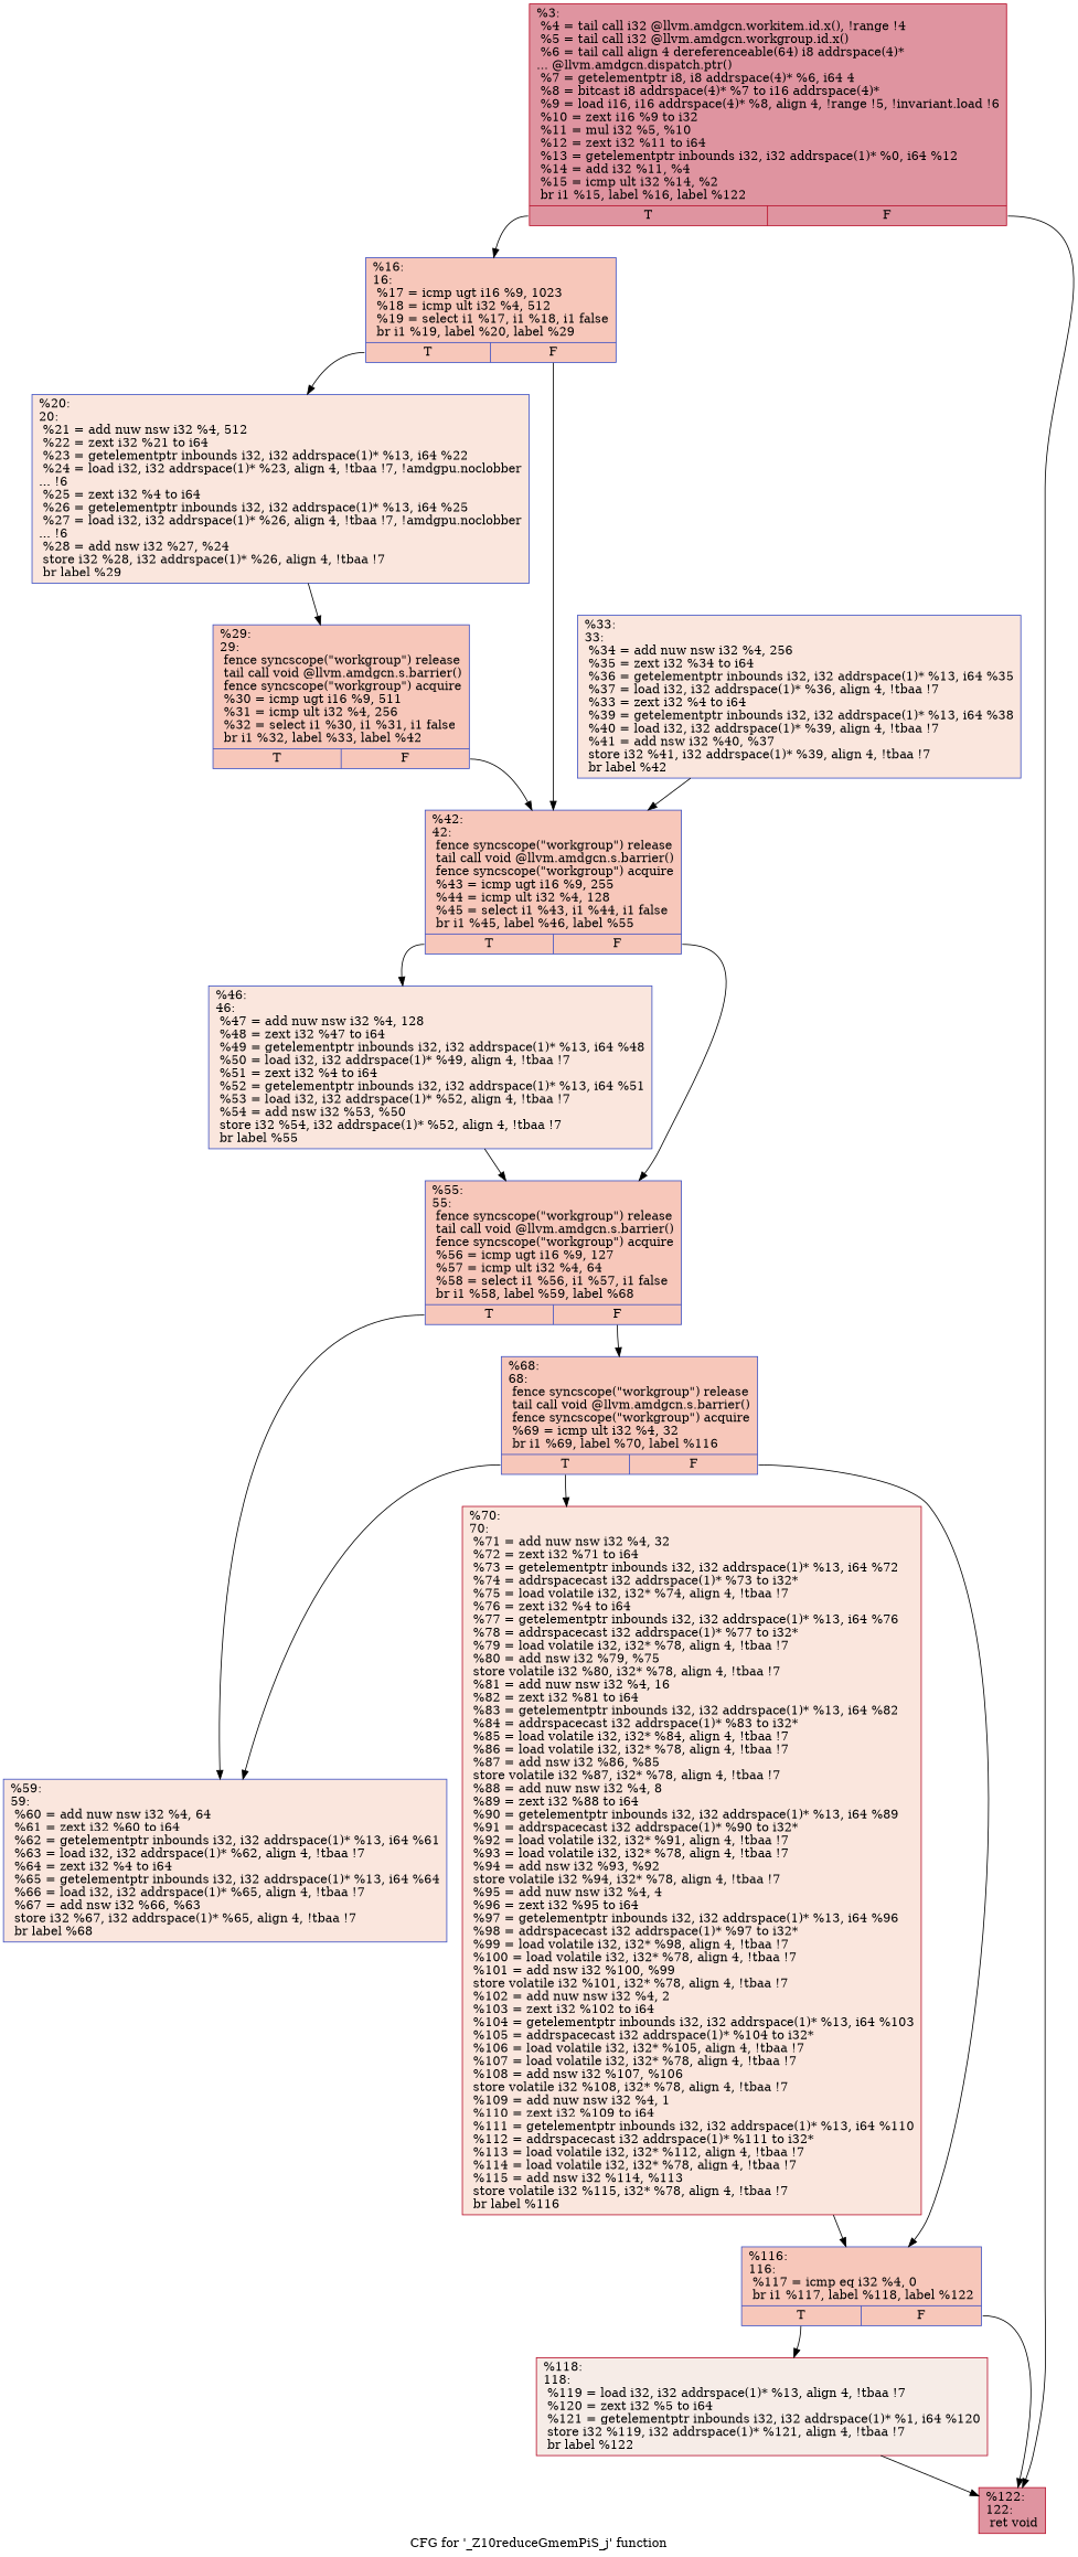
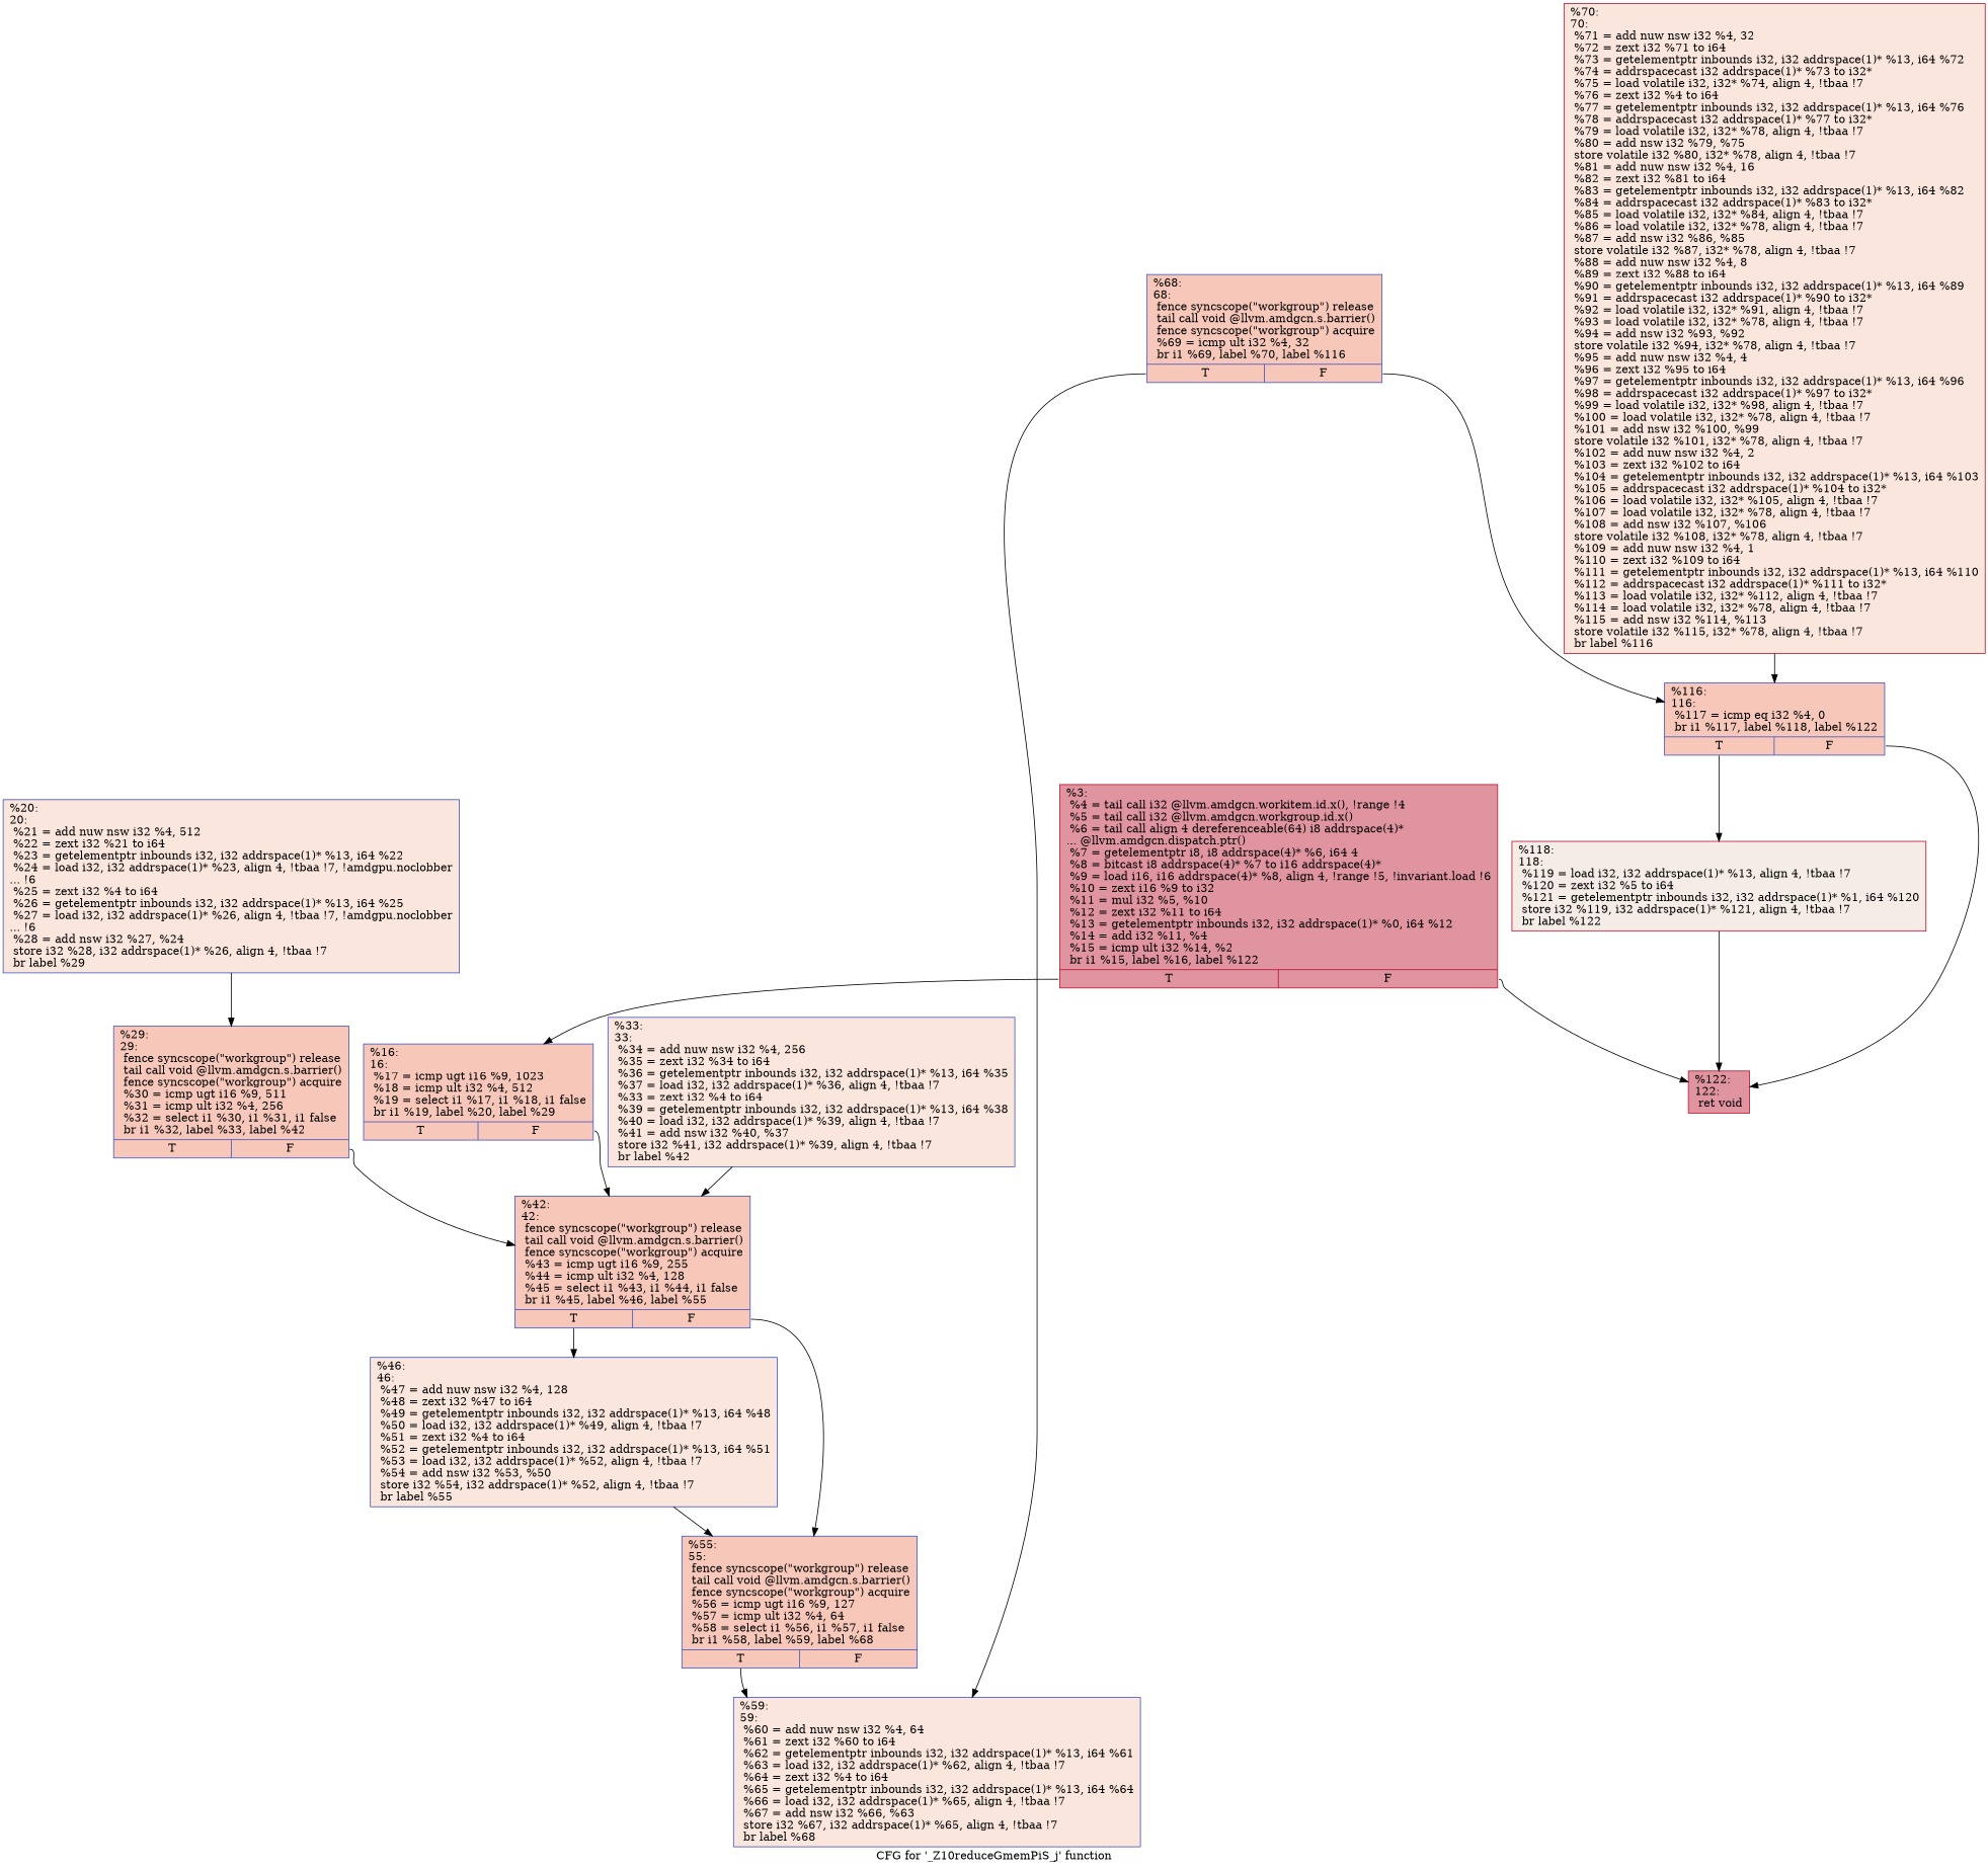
  digraph {
    label="CFG for '_Z10reduceGmemPiS_j' function"
    node [color="#3d50c3ff" fillcolor="#ec7f6370" shape=record style=filled]
    edge [tailport=s0]
    n1 [color="#b70d28ff" fillcolor="#b70d2870" label="{%3:\l  %4 = tail call i32 @llvm.amdgcn.workitem.id.x(), !range !4\l  %5 = tail call i32 @llvm.amdgcn.workgroup.id.x()\l  %6 = tail call align 4 dereferenceable(64) i8 addrspace(4)*\l... @llvm.amdgcn.dispatch.ptr()\l  %7 = getelementptr i8, i8 addrspace(4)* %6, i64 4\l  %8 = bitcast i8 addrspace(4)* %7 to i16 addrspace(4)*\l  %9 = load i16, i16 addrspace(4)* %8, align 4, !range !5, !invariant.load !6\l  %10 = zext i16 %9 to i32\l  %11 = mul i32 %5, %10\l  %12 = zext i32 %11 to i64\l  %13 = getelementptr inbounds i32, i32 addrspace(1)* %0, i64 %12\l  %14 = add i32 %11, %4\l  %15 = icmp ult i32 %14, %2\l  br i1 %15, label %16, label %122\l|{<s0>T|<s1>F}}"]
    n2 [label="{%16:\l16:                                               \l  %17 = icmp ugt i16 %9, 1023\l  %18 = icmp ult i32 %4, 512\l  %19 = select i1 %17, i1 %18, i1 false\l  br i1 %19, label %20, label %29\l|{<s0>T|<s1>F}}"]
    n3 [color="#b70d28ff" fillcolor="#b70d2870" label="{%122:\l122:                                              \l  ret void\l}"]
    n4 [fillcolor="#f3c7b170" label="{%20:\l20:                                               \l  %21 = add nuw nsw i32 %4, 512\l  %22 = zext i32 %21 to i64\l  %23 = getelementptr inbounds i32, i32 addrspace(1)* %13, i64 %22\l  %24 = load i32, i32 addrspace(1)* %23, align 4, !tbaa !7, !amdgpu.noclobber\l... !6\l  %25 = zext i32 %4 to i64\l  %26 = getelementptr inbounds i32, i32 addrspace(1)* %13, i64 %25\l  %27 = load i32, i32 addrspace(1)* %26, align 4, !tbaa !7, !amdgpu.noclobber\l... !6\l  %28 = add nsw i32 %27, %24\l  store i32 %28, i32 addrspace(1)* %26, align 4, !tbaa !7\l  br label %29\l}"]
    n5 [label="{%42:\l42:                                               \l  fence syncscope(\"workgroup\") release\l  tail call void @llvm.amdgcn.s.barrier()\l  fence syncscope(\"workgroup\") acquire\l  %43 = icmp ugt i16 %9, 255\l  %44 = icmp ult i32 %4, 128\l  %45 = select i1 %43, i1 %44, i1 false\l  br i1 %45, label %46, label %55\l|{<s0>T|<s1>F}}"]
    n6 [label="{%29:\l29:                                               \l  fence syncscope(\"workgroup\") release\l  tail call void @llvm.amdgcn.s.barrier()\l  fence syncscope(\"workgroup\") acquire\l  %30 = icmp ugt i16 %9, 511\l  %31 = icmp ult i32 %4, 256\l  %32 = select i1 %30, i1 %31, i1 false\l  br i1 %32, label %33, label %42\l|{<s0>T|<s1>F}}"]
    n7 [fillcolor="#f3c7b170" label="{%33:\l33:                                               \l  %34 = add nuw nsw i32 %4, 256\l  %35 = zext i32 %34 to i64\l  %36 = getelementptr inbounds i32, i32 addrspace(1)* %13, i64 %35\l  %37 = load i32, i32 addrspace(1)* %36, align 4, !tbaa !7\l  %33 = zext i32 %4 to i64\l  %39 = getelementptr inbounds i32, i32 addrspace(1)* %13, i64 %38\l  %40 = load i32, i32 addrspace(1)* %39, align 4, !tbaa !7\l  %41 = add nsw i32 %40, %37\l  store i32 %41, i32 addrspace(1)* %39, align 4, !tbaa !7\l  br label %42\l}"]
    n8 [fillcolor="#f3c7b170" label="{%46:\l46:                                               \l  %47 = add nuw nsw i32 %4, 128\l  %48 = zext i32 %47 to i64\l  %49 = getelementptr inbounds i32, i32 addrspace(1)* %13, i64 %48\l  %50 = load i32, i32 addrspace(1)* %49, align 4, !tbaa !7\l  %51 = zext i32 %4 to i64\l  %52 = getelementptr inbounds i32, i32 addrspace(1)* %13, i64 %51\l  %53 = load i32, i32 addrspace(1)* %52, align 4, !tbaa !7\l  %54 = add nsw i32 %53, %50\l  store i32 %54, i32 addrspace(1)* %52, align 4, !tbaa !7\l  br label %55\l}"]
    n9 [label="{%55:\l55:                                               \l  fence syncscope(\"workgroup\") release\l  tail call void @llvm.amdgcn.s.barrier()\l  fence syncscope(\"workgroup\") acquire\l  %56 = icmp ugt i16 %9, 127\l  %57 = icmp ult i32 %4, 64\l  %58 = select i1 %56, i1 %57, i1 false\l  br i1 %58, label %59, label %68\l|{<s0>T|<s1>F}}"]
    n10 [fillcolor="#f3c7b170" label="{%59:\l59:                                               \l  %60 = add nuw nsw i32 %4, 64\l  %61 = zext i32 %60 to i64\l  %62 = getelementptr inbounds i32, i32 addrspace(1)* %13, i64 %61\l  %63 = load i32, i32 addrspace(1)* %62, align 4, !tbaa !7\l  %64 = zext i32 %4 to i64\l  %65 = getelementptr inbounds i32, i32 addrspace(1)* %13, i64 %64\l  %66 = load i32, i32 addrspace(1)* %65, align 4, !tbaa !7\l  %67 = add nsw i32 %66, %63\l  store i32 %67, i32 addrspace(1)* %65, align 4, !tbaa !7\l  br label %68\l}"]
    n11 [label="{%68:\l68:                                               \l  fence syncscope(\"workgroup\") release\l  tail call void @llvm.amdgcn.s.barrier()\l  fence syncscope(\"workgroup\") acquire\l  %69 = icmp ult i32 %4, 32\l  br i1 %69, label %70, label %116\l|{<s0>T|<s1>F}}"]
    n12 [color="#b70d28ff" fillcolor="#f3c7b170" label="{%70:\l70:                                               \l  %71 = add nuw nsw i32 %4, 32\l  %72 = zext i32 %71 to i64\l  %73 = getelementptr inbounds i32, i32 addrspace(1)* %13, i64 %72\l  %74 = addrspacecast i32 addrspace(1)* %73 to i32*\l  %75 = load volatile i32, i32* %74, align 4, !tbaa !7\l  %76 = zext i32 %4 to i64\l  %77 = getelementptr inbounds i32, i32 addrspace(1)* %13, i64 %76\l  %78 = addrspacecast i32 addrspace(1)* %77 to i32*\l  %79 = load volatile i32, i32* %78, align 4, !tbaa !7\l  %80 = add nsw i32 %79, %75\l  store volatile i32 %80, i32* %78, align 4, !tbaa !7\l  %81 = add nuw nsw i32 %4, 16\l  %82 = zext i32 %81 to i64\l  %83 = getelementptr inbounds i32, i32 addrspace(1)* %13, i64 %82\l  %84 = addrspacecast i32 addrspace(1)* %83 to i32*\l  %85 = load volatile i32, i32* %84, align 4, !tbaa !7\l  %86 = load volatile i32, i32* %78, align 4, !tbaa !7\l  %87 = add nsw i32 %86, %85\l  store volatile i32 %87, i32* %78, align 4, !tbaa !7\l  %88 = add nuw nsw i32 %4, 8\l  %89 = zext i32 %88 to i64\l  %90 = getelementptr inbounds i32, i32 addrspace(1)* %13, i64 %89\l  %91 = addrspacecast i32 addrspace(1)* %90 to i32*\l  %92 = load volatile i32, i32* %91, align 4, !tbaa !7\l  %93 = load volatile i32, i32* %78, align 4, !tbaa !7\l  %94 = add nsw i32 %93, %92\l  store volatile i32 %94, i32* %78, align 4, !tbaa !7\l  %95 = add nuw nsw i32 %4, 4\l  %96 = zext i32 %95 to i64\l  %97 = getelementptr inbounds i32, i32 addrspace(1)* %13, i64 %96\l  %98 = addrspacecast i32 addrspace(1)* %97 to i32*\l  %99 = load volatile i32, i32* %98, align 4, !tbaa !7\l  %100 = load volatile i32, i32* %78, align 4, !tbaa !7\l  %101 = add nsw i32 %100, %99\l  store volatile i32 %101, i32* %78, align 4, !tbaa !7\l  %102 = add nuw nsw i32 %4, 2\l  %103 = zext i32 %102 to i64\l  %104 = getelementptr inbounds i32, i32 addrspace(1)* %13, i64 %103\l  %105 = addrspacecast i32 addrspace(1)* %104 to i32*\l  %106 = load volatile i32, i32* %105, align 4, !tbaa !7\l  %107 = load volatile i32, i32* %78, align 4, !tbaa !7\l  %108 = add nsw i32 %107, %106\l  store volatile i32 %108, i32* %78, align 4, !tbaa !7\l  %109 = add nuw nsw i32 %4, 1\l  %110 = zext i32 %109 to i64\l  %111 = getelementptr inbounds i32, i32 addrspace(1)* %13, i64 %110\l  %112 = addrspacecast i32 addrspace(1)* %111 to i32*\l  %113 = load volatile i32, i32* %112, align 4, !tbaa !7\l  %114 = load volatile i32, i32* %78, align 4, !tbaa !7\l  %115 = add nsw i32 %114, %113\l  store volatile i32 %115, i32* %78, align 4, !tbaa !7\l  br label %116\l}"]
    n13 [label="{%116:\l116:                                              \l  %117 = icmp eq i32 %4, 0\l  br i1 %117, label %118, label %122\l|{<s0>T|<s1>F}}"]
    n14 [color="#b70d28ff" fillcolor="#ead5c970" label="{%118:\l118:                                              \l  %119 = load i32, i32 addrspace(1)* %13, align 4, !tbaa !7\l  %120 = zext i32 %5 to i64\l  %121 = getelementptr inbounds i32, i32 addrspace(1)* %1, i64 %120\l  store i32 %119, i32 addrspace(1)* %121, align 4, !tbaa !7\l  br label %122\l}"]
    n1 -> n2
    n1 -> n3 [tailport=s1]
-   n2 -> n4
    n2 -> n5 [tailport=s1]
    n4 -> n6
    n5 -> n8
    n5 -> n9 [tailport=s1]
    n6 -> n5 [tailport=s1]
    n7 -> n5
    n8 -> n9
    n9 -> n10
-   n9 -> n11 [tailport=s1]
    n11 -> n10
-   n11 -> n12
    n11 -> n13 [tailport=s1]
    n12 -> n13
    n13 -> n3 [tailport=s1]
    n13 -> n14
    n14 -> n3
  }
